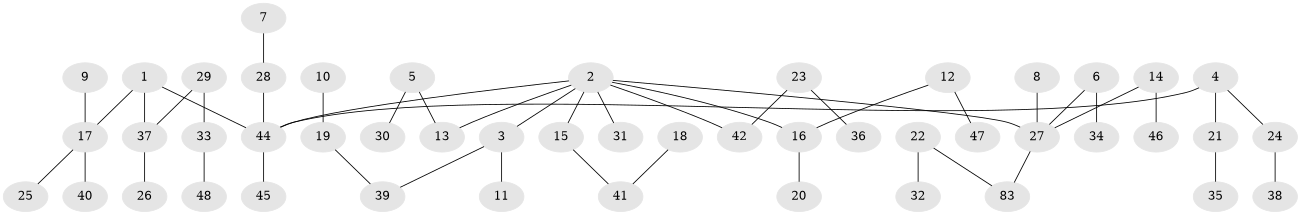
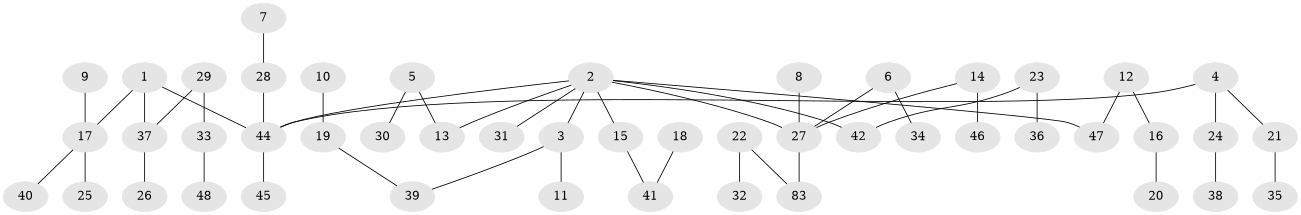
  graph {
    node [color=gray90 style=filled]
    edge [weight=1.0]
    1
    17
    37
    44
    25
    40
    26
    45
    2
    3
    13
    15
    27
    31
    42
    47
    11
    39
    41
    n20 [label=83]
    4
    21
    24
    35
    38
    5
    30
    6
    34
    7
    28
    8
    9
    10
    19
    12
    16
    20
    14
    46
    18
    22
    32
    23
    36
    29
    33
    48
    1 -- 17
    1 -- 37
    1 -- 44
    17 -- 25
    17 -- 40
    37 -- 26
    44 -- 45
    2 -- 44
    2 -- 3
    2 -- 13
    2 -- 15
    2 -- 27
    2 -- 31
    2 -- 42
-   2 -- 16
+   2 -- 47
    3 -- 11
    3 -- 39
    15 -- 41
    27 -- n20
    4 -- 44
    4 -- 21
    4 -- 24
    21 -- 35
    24 -- 38
    5 -- 13
    5 -- 30
    6 -- 27
    6 -- 34
    7 -- 28
    28 -- 44
    8 -- 27
    9 -- 17
    10 -- 19
    19 -- 39
    12 -- 47
    12 -- 16
    16 -- 20
    14 -- 27
    14 -- 46
    18 -- 41
    22 -- n20
    22 -- 32
    23 -- 42
    23 -- 36
    29 -- 37
    29 -- 33
    33 -- 48
  }
